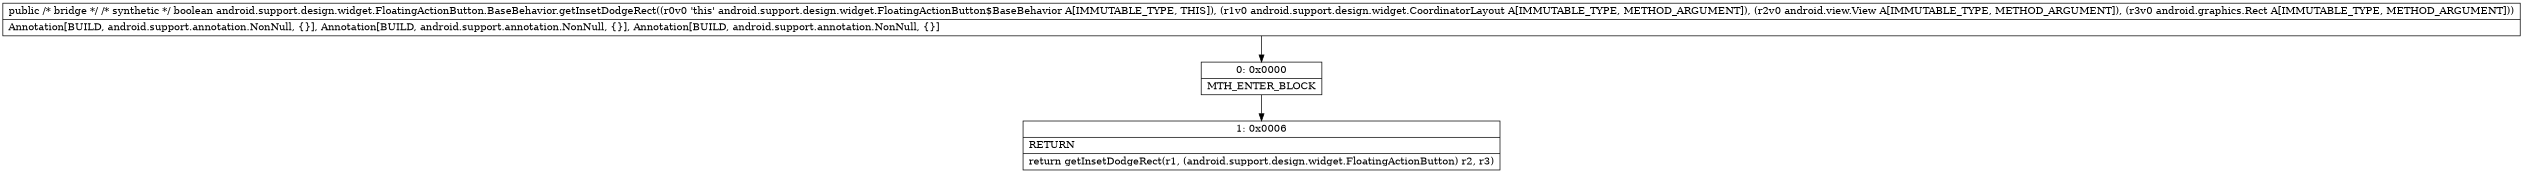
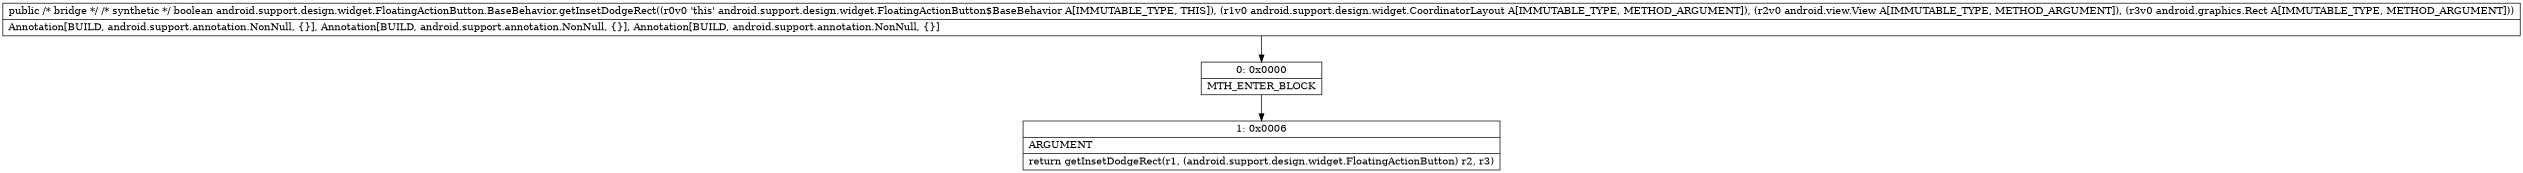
  digraph {
    node [shape=record]
    n1 [label="{0\:\ 0x0000|MTH_ENTER_BLOCK\l}"]
-   n2 [label="{1\:\ 0x0006|RETURN\l|return getInsetDodgeRect(r1, (android.support.design.widget.FloatingActionButton) r2, r3)\l}"]
+   n2 [label="{1\:\ 0x0006|ARGUMENT\l|return getInsetDodgeRect(r1, (android.support.design.widget.FloatingActionButton) r2, r3)\l}"]
    n3 [label="{public \/* bridge *\/ \/* synthetic *\/ boolean android.support.design.widget.FloatingActionButton.BaseBehavior.getInsetDodgeRect((r0v0 'this' android.support.design.widget.FloatingActionButton$BaseBehavior A[IMMUTABLE_TYPE, THIS]), (r1v0 android.support.design.widget.CoordinatorLayout A[IMMUTABLE_TYPE, METHOD_ARGUMENT]), (r2v0 android.view.View A[IMMUTABLE_TYPE, METHOD_ARGUMENT]), (r3v0 android.graphics.Rect A[IMMUTABLE_TYPE, METHOD_ARGUMENT]))  | Annotation[BUILD, android.support.annotation.NonNull, \{\}], Annotation[BUILD, android.support.annotation.NonNull, \{\}], Annotation[BUILD, android.support.annotation.NonNull, \{\}]\l}"]
    n1 -> n2
    n3 -> n1
  }
